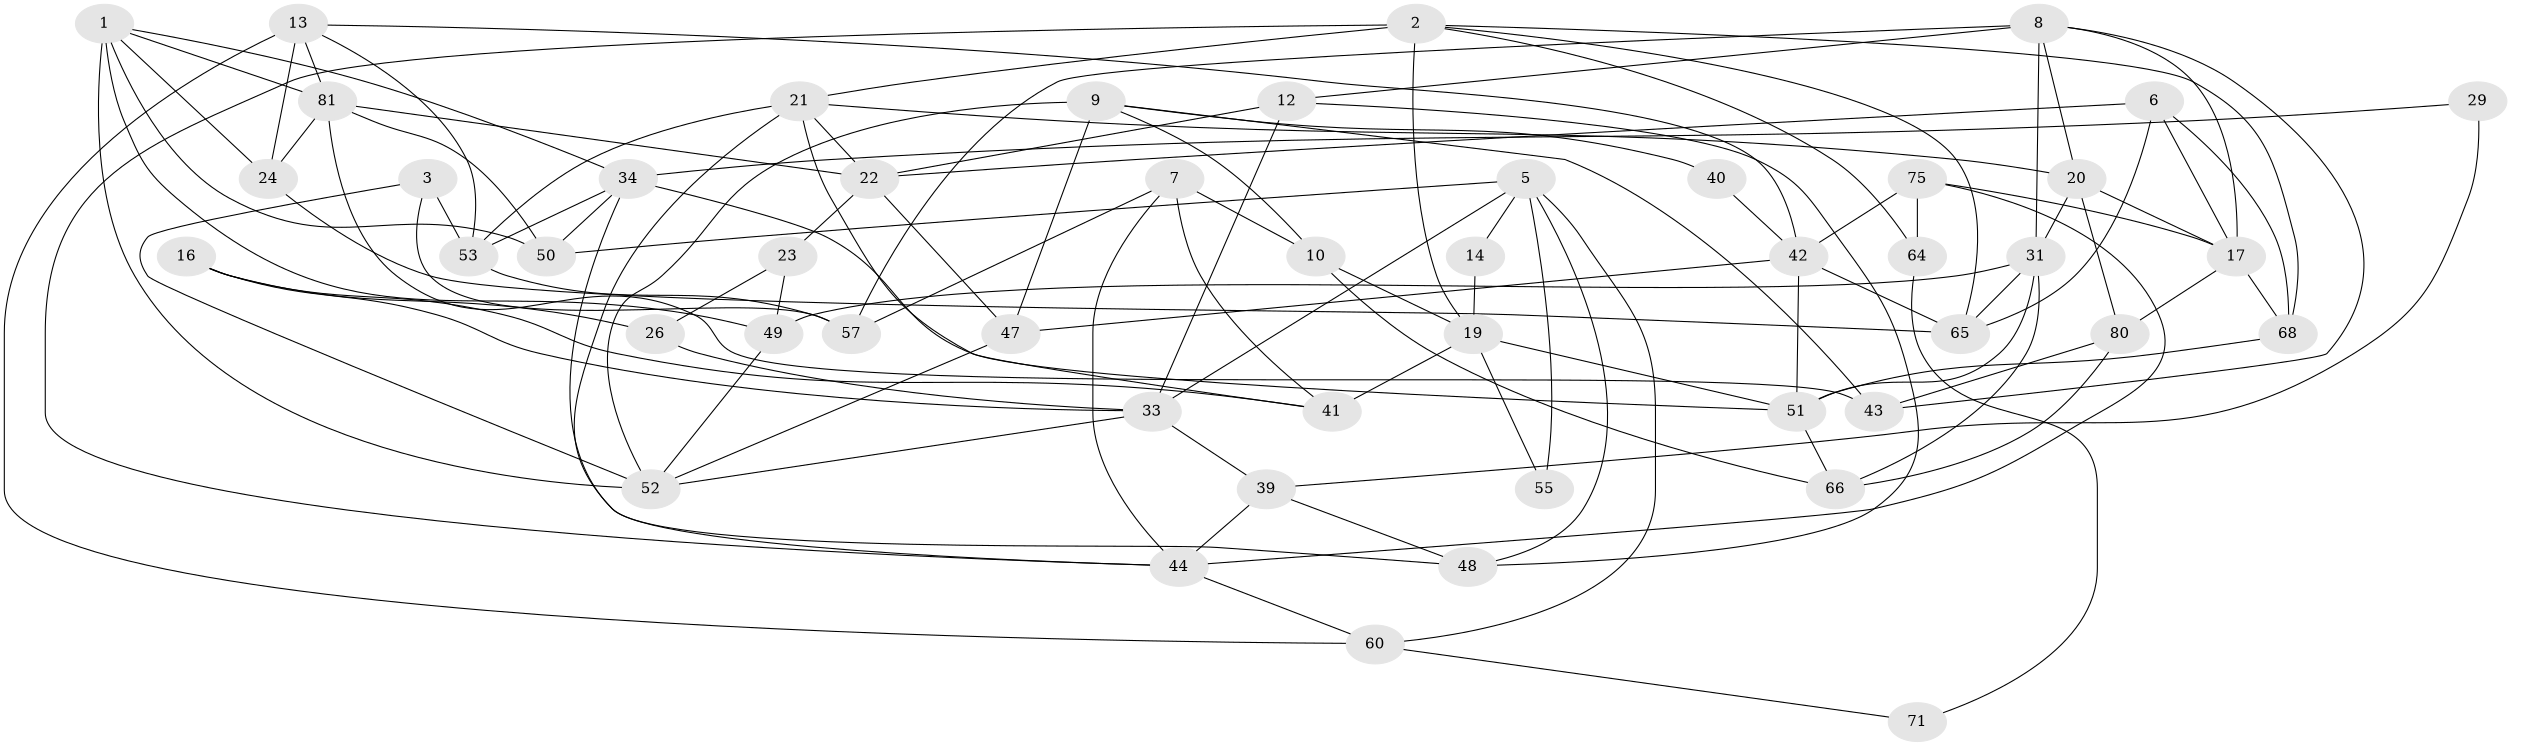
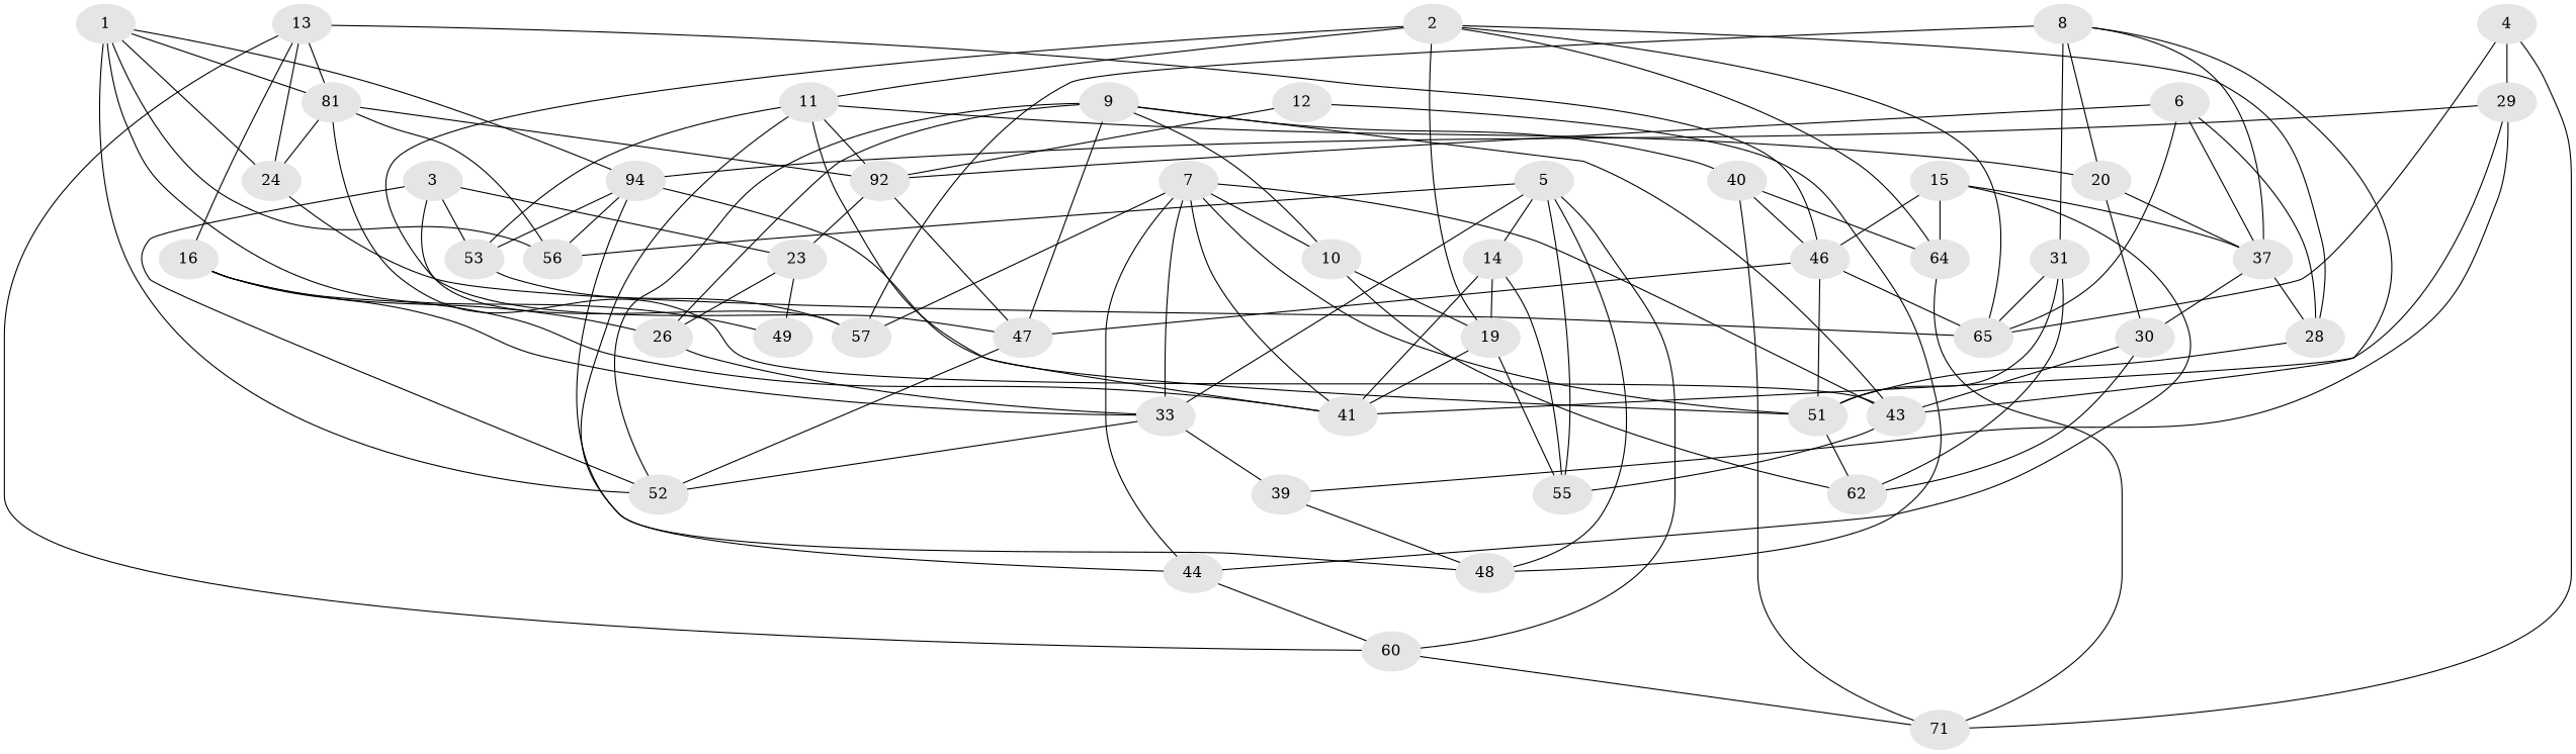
  graph {
    node [color=gray90 style=filled]
    1 [super="+18"]
    n2 [label=81 super="+36"]
    24
-   34 [super="+54"]
+   34 [super="+54" label=94]
    49
-   50
+   50 [label=56]
    52 [super="+56"]
-   22 [super="+63"]
+   22 [super="+63" label=92]
    43 [super="+45"]
    65 [super="+69"]
    53
    48
    51 [super="+62"]
    2 [super="+37"]
-   11 [super="+27" label=21]
+   11 [super="+27"]
    19 [super="+70"]
-   28 [label=68]
+   28
    44 [super="+58"]
    64
    41 [super="+72"]
    20
    55
    60
    71
    23 [super="+61"]
    26
    3
    57
+   4
    29
    39
    5 [super="+32"]
    14
    33 [super="+68"]
-   17 [super="+67"]
-   30 [label=80]
+   17 [super="+67" label=37]
+   30
    6
    47
    7 [super="+38"]
    10
-   66
+   66 [label=62]
    8 [super="+59"]
    12
    31 [super="+46"]
    9 [super="+35"]
    40
-   42 [super="+73"]
+   42 [super="+73" label=46]
    13 [super="+74"]
    16
-   15 [label=75]
+   15
    1 -- n2
    1 -- 24
    1 -- 34
    1 -- 49
    1 -- 50
    1 -- 52
    n2 -- 24
    n2 -- 50
    n2 -- 22
    n2 -- 43
    24 -- 65
    34 -- 50
    34 -- 53
    34 -- 48
    34 -- 51
-   49 -- 52
    22 -- 23
    22 -- 47
+   43 -- 55
    53 -- 57
    51 -- 66
    2 -- 65
    2 -- 11
    2 -- 19
    2 -- 28
-   2 -- 44
+   2 -- 47
    2 -- 64
    11 -- 22
    11 -- 53
    11 -- 44
    11 -- 41
    11 -- 20
-   19 -- 51
+   7 -- 51
    19 -- 41
    19 -- 55
    28 -- 51
    44 -- 60
    64 -- 71
    20 -- 17
    20 -- 30
-   20 -- 31
    60 -- 71
    23 -- 49
    23 -- 26
    26 -- 33
    3 -- 52
    3 -- 53
+   3 -- 23
    3 -- 57
+   4 -- 65
+   4 -- 71
+   4 -- 29
    29 -- 34
+   29 -- 41
    29 -- 39
    39 -- 48
-   39 -- 44
    5 -- 50
    5 -- 48
    5 -- 55
    5 -- 60
    5 -- 14
    5 -- 33
    14 -- 19
+   14 -- 41
+   14 -- 55
    33 -- 52
    33 -- 39
    17 -- 28
    17 -- 30
    30 -- 43
    30 -- 66
    6 -- 22
    6 -- 65
    6 -- 28
    6 -- 17
    47 -- 52
+   7 -- 43
    7 -- 44
    7 -- 41
    7 -- 57
    7 -- 10
    10 -- 19
    10 -- 66
    8 -- 43
    8 -- 20
    8 -- 57
    8 -- 17
-   8 -- 12
    8 -- 31
    12 -- 22
    12 -- 48
-   12 -- 33
-   31 -- 49
+   7 -- 33
    31 -- 65
    31 -- 51
    31 -- 66
    9 -- 52
    9 -- 43
+   9 -- 26
    9 -- 47
    9 -- 10
    9 -- 40
+   40 -- 64
+   40 -- 71
    40 -- 42
    42 -- 65
    42 -- 51
    42 -- 47
    13 -- n2
    13 -- 24
    13 -- 60
    13 -- 42
-   13 -- 53
+   13 -- 16
    16 -- 41
    16 -- 26
    16 -- 33
    15 -- 44
    15 -- 64
    15 -- 17
    15 -- 42
  }
